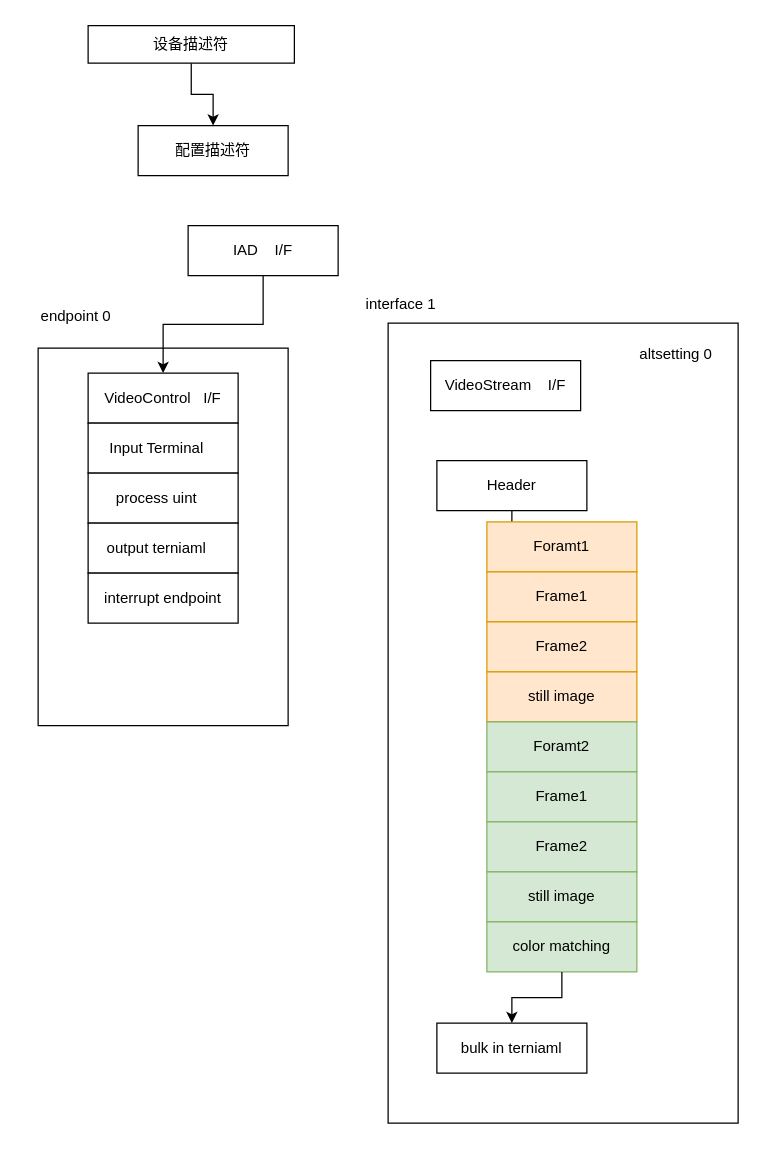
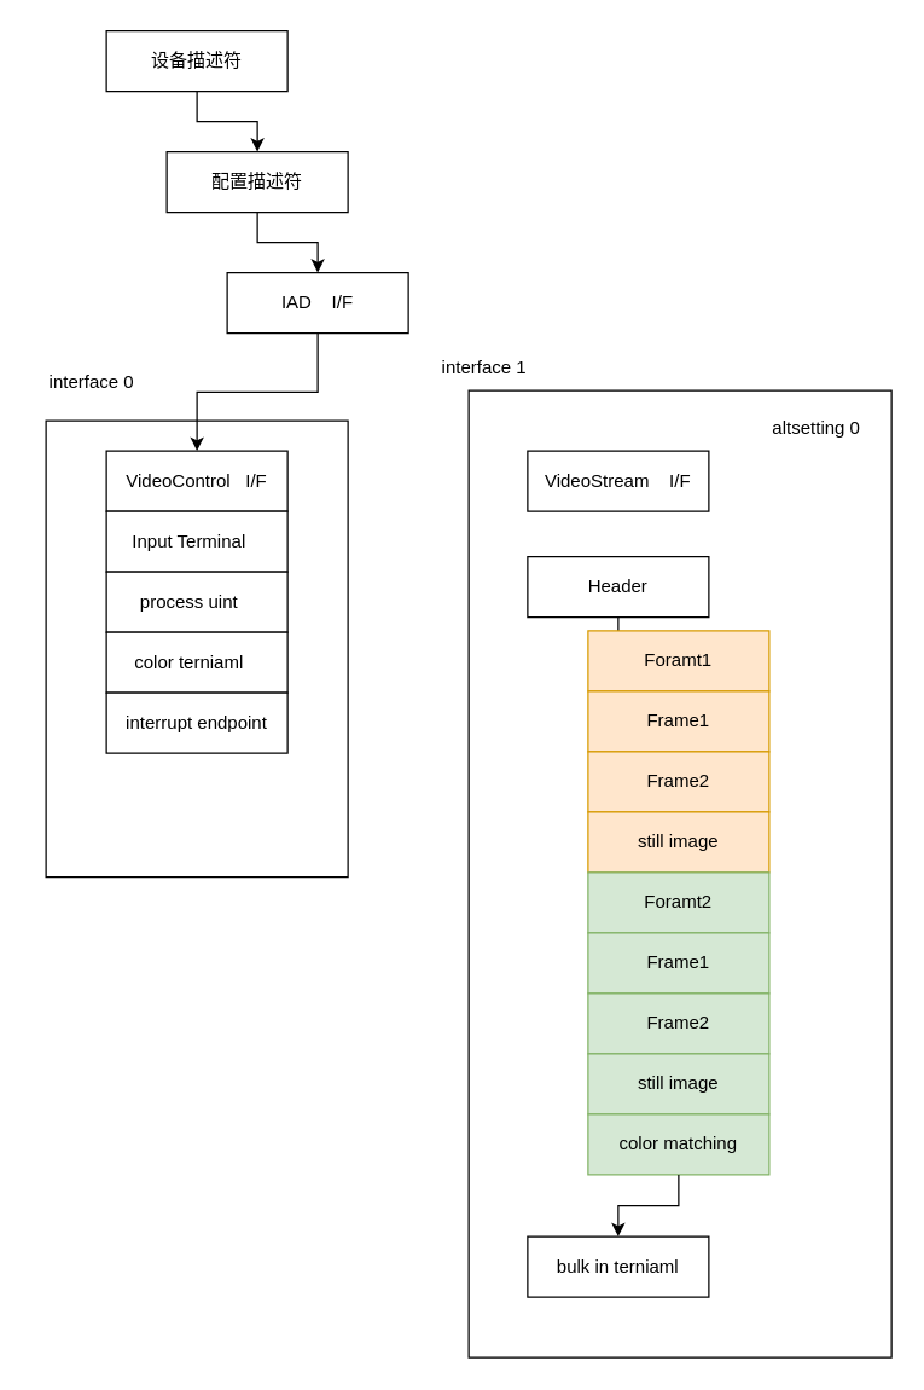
  <mxCell id="0" />
  <mxCell id="1" parent="0" />
  <mxCell id="2" style="edgeStyle=orthogonalEdgeStyle;rounded=0;orthogonalLoop=1;jettySize=auto;html=1;" parent="1" source="3" target="5" edge="1"><mxGeometry relative="1" as="geometry" /></mxCell>
- <mxCell id="3" value="设备描述符" style="rounded=0;whiteSpace=wrap;html=1;" parent="1" vertex="1"><mxGeometry x="70" y="20" width="165" height="30" as="geometry" /></mxCell>
+ <mxCell id="3" value="设备描述符" style="rounded=0;whiteSpace=wrap;html=1;" parent="1" vertex="1"><mxGeometry x="70" y="20" width="120" height="40" as="geometry" /></mxCell>
+ <mxCell id="4" style="edgeStyle=orthogonalEdgeStyle;rounded=0;orthogonalLoop=1;jettySize=auto;html=1;exitX=0.5;exitY=1;exitDx=0;exitDy=0;entryX=0.5;entryY=0;entryDx=0;entryDy=0;" parent="1" source="5" target="7" edge="1"><mxGeometry relative="1" as="geometry" /></mxCell>
  <mxCell id="5" value="配置描述符" style="rounded=0;whiteSpace=wrap;html=1;" parent="1" vertex="1"><mxGeometry x="110" y="100" width="120" height="40" as="geometry" /></mxCell>
  <mxCell id="6" style="edgeStyle=orthogonalEdgeStyle;rounded=0;orthogonalLoop=1;jettySize=auto;html=1;exitX=0.5;exitY=1;exitDx=0;exitDy=0;" parent="1" source="7" target="9" edge="1"><mxGeometry relative="1" as="geometry" /></mxCell>
  <mxCell id="7" value="IAD&amp;nbsp; &amp;nbsp; I/F" style="rounded=0;whiteSpace=wrap;html=1;" parent="1" vertex="1"><mxGeometry x="150" y="180" width="120" height="40" as="geometry" /></mxCell>
  <mxCell id="8" value="" style="group" parent="1" vertex="1" connectable="0"><mxGeometry x="70" y="298" width="120" height="200" as="geometry" /></mxCell>
  <mxCell id="9" value="VideoControl&amp;nbsp; &amp;nbsp;I/F" style="rounded=0;whiteSpace=wrap;html=1;" parent="8" vertex="1"><mxGeometry width="120" height="40" as="geometry" /></mxCell>
  <mxCell id="10" value="Input Terminal&amp;nbsp; &amp;nbsp;" style="rounded=0;whiteSpace=wrap;html=1;" parent="8" vertex="1"><mxGeometry y="40" width="120" height="40" as="geometry" /></mxCell>
  <mxCell id="11" value="process uint&amp;nbsp; &amp;nbsp;" style="rounded=0;whiteSpace=wrap;html=1;" parent="8" vertex="1"><mxGeometry y="80" width="120" height="40" as="geometry" /></mxCell>
- <mxCell id="12" value="output terniaml&amp;nbsp; &amp;nbsp;" style="rounded=0;whiteSpace=wrap;html=1;" parent="8" vertex="1"><mxGeometry y="120" width="120" height="40" as="geometry" /></mxCell>
+ <mxCell id="12" value="color terniaml&amp;nbsp; &amp;nbsp;" style="rounded=0;whiteSpace=wrap;html=1;" parent="8" vertex="1"><mxGeometry y="120" width="120" height="40" as="geometry" /></mxCell>
  <mxCell id="13" value="interrupt endpoint" style="rounded=0;whiteSpace=wrap;html=1;" parent="8" vertex="1"><mxGeometry y="160" width="120" height="40" as="geometry" /></mxCell>
- <mxCell id="14" value="VideoStream&amp;nbsp; &amp;nbsp; I/F" style="rounded=0;whiteSpace=wrap;html=1;" parent="1" vertex="1"><mxGeometry x="344" y="288" width="120" height="40" as="geometry" /></mxCell>
+ <mxCell id="14" value="VideoStream&amp;nbsp; &amp;nbsp; I/F" style="rounded=0;whiteSpace=wrap;html=1;" parent="1" vertex="1"><mxGeometry x="349" y="298" width="120" height="40" as="geometry" /></mxCell>
  <mxCell id="15" style="edgeStyle=orthogonalEdgeStyle;rounded=0;orthogonalLoop=1;jettySize=auto;html=1;" parent="1" source="16" target="19" edge="1"><mxGeometry relative="1" as="geometry" /></mxCell>
  <mxCell id="16" value="Header" style="rounded=0;whiteSpace=wrap;html=1;" parent="1" vertex="1"><mxGeometry x="349" y="368" width="120" height="40" as="geometry" /></mxCell>
  <mxCell id="17" value="bulk in terniaml" style="rounded=0;whiteSpace=wrap;html=1;" parent="1" vertex="1"><mxGeometry x="349" y="818" width="120" height="40" as="geometry" /></mxCell>
  <mxCell id="18" value="" style="group" parent="1" vertex="1" connectable="0"><mxGeometry x="389" y="417" width="120" height="360" as="geometry" /></mxCell>
  <mxCell id="19" value="Foramt1" style="rounded=0;whiteSpace=wrap;html=1;fillColor=#ffe6cc;strokeColor=#d79b00;" parent="18" vertex="1"><mxGeometry width="120" height="40" as="geometry" /></mxCell>
  <mxCell id="20" value="Frame1" style="rounded=0;whiteSpace=wrap;html=1;fillColor=#ffe6cc;strokeColor=#d79b00;" parent="18" vertex="1"><mxGeometry y="40" width="120" height="40" as="geometry" /></mxCell>
  <mxCell id="21" value="Frame2" style="rounded=0;whiteSpace=wrap;html=1;fillColor=#ffe6cc;strokeColor=#d79b00;" parent="18" vertex="1"><mxGeometry y="80" width="120" height="40" as="geometry" /></mxCell>
  <mxCell id="22" value="still image" style="rounded=0;whiteSpace=wrap;html=1;fillColor=#ffe6cc;strokeColor=#d79b00;" parent="18" vertex="1"><mxGeometry y="120" width="120" height="40" as="geometry" /></mxCell>
  <mxCell id="23" value="Foramt2" style="rounded=0;whiteSpace=wrap;html=1;fillColor=#d5e8d4;strokeColor=#82b366;" parent="18" vertex="1"><mxGeometry y="160" width="120" height="40" as="geometry" /></mxCell>
  <mxCell id="24" value="Frame1" style="rounded=0;whiteSpace=wrap;html=1;fillColor=#d5e8d4;strokeColor=#82b366;" parent="18" vertex="1"><mxGeometry y="200" width="120" height="40" as="geometry" /></mxCell>
  <mxCell id="25" value="Frame2" style="rounded=0;whiteSpace=wrap;html=1;fillColor=#d5e8d4;strokeColor=#82b366;" parent="18" vertex="1"><mxGeometry y="240" width="120" height="40" as="geometry" /></mxCell>
  <mxCell id="26" value="still image" style="rounded=0;whiteSpace=wrap;html=1;fillColor=#d5e8d4;strokeColor=#82b366;" parent="18" vertex="1"><mxGeometry y="280" width="120" height="40" as="geometry" /></mxCell>
  <mxCell id="27" value="color matching" style="rounded=0;whiteSpace=wrap;html=1;fillColor=#d5e8d4;strokeColor=#82b366;" parent="18" vertex="1"><mxGeometry y="320" width="120" height="40" as="geometry" /></mxCell>
  <mxCell id="28" style="edgeStyle=orthogonalEdgeStyle;rounded=0;orthogonalLoop=1;jettySize=auto;html=1;exitX=0.5;exitY=1;exitDx=0;exitDy=0;" parent="1" source="27" target="17" edge="1"><mxGeometry relative="1" as="geometry" /></mxCell>
  <mxCell id="29" value="" style="rounded=0;whiteSpace=wrap;html=1;fillColor=none;" parent="1" vertex="1"><mxGeometry x="310" y="258" width="280" height="640" as="geometry" /></mxCell>
  <mxCell id="30" value="altsetting 0" style="text;html=1;align=center;verticalAlign=middle;resizable=0;points=[];autosize=1;strokeColor=none;fillColor=none;" parent="1" vertex="1"><mxGeometry x="500" y="268" width="80" height="30" as="geometry" /></mxCell>
  <mxCell id="31" value="" style="rounded=0;whiteSpace=wrap;html=1;fillColor=none;" parent="1" vertex="1"><mxGeometry x="30" y="278" width="200" height="302" as="geometry" /></mxCell>
- <mxCell id="32" value="endpoint 0" style="text;html=1;align=center;verticalAlign=middle;resizable=0;points=[];autosize=1;strokeColor=none;fillColor=none;" parent="1" vertex="1"><mxGeometry x="20" y="238" width="80" height="30" as="geometry" /></mxCell>
+ <mxCell id="32" value="interface 0" style="text;html=1;align=center;verticalAlign=middle;resizable=0;points=[];autosize=1;strokeColor=none;fillColor=none;" parent="1" vertex="1"><mxGeometry x="20" y="238" width="80" height="30" as="geometry" /></mxCell>
  <mxCell id="33" value="interface 1" style="text;html=1;align=center;verticalAlign=middle;resizable=0;points=[];autosize=1;strokeColor=none;fillColor=none;" parent="1" vertex="1"><mxGeometry x="280" y="228" width="80" height="30" as="geometry" /></mxCell>
